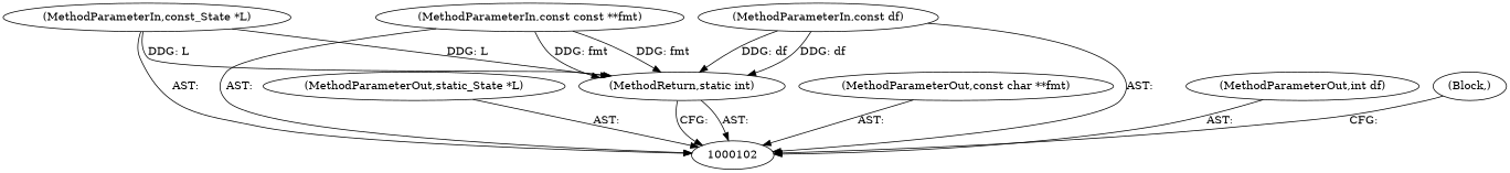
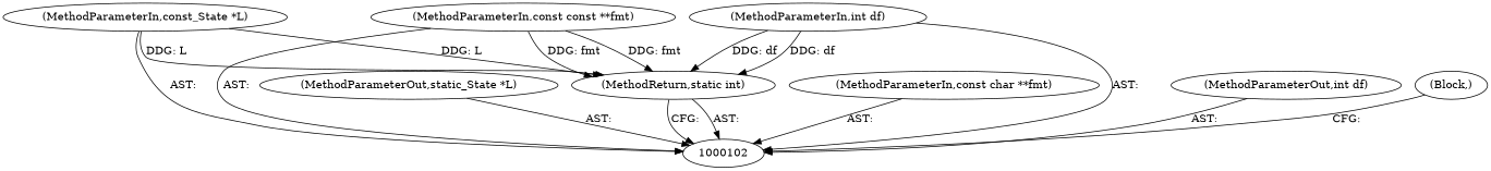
  digraph {
    n1 [label="(MethodReturn,static int)"]
    1000102
    n3 [label="(MethodParameterIn,const_State *L)"]
    n4 [label="(MethodParameterOut,static_State *L)"]
    n5 [label="(MethodParameterIn,const const **fmt)"]
-   n6 [label="(MethodParameterOut,const char **fmt)"]
-   n7 [label="(MethodParameterIn,const df)"]
+   n6 [label="(MethodParameterIn,const char **fmt)"]
+   n7 [label="(MethodParameterIn,int df)"]
    n8 [label="(MethodParameterOut,int df)"]
    n9 [label="(Block,)"]
    n1 -> 1000102 [label="AST: "]
    n1 -> 1000102 [label="CFG: "]
    n3 -> n1 [label="DDG: L"]
    n3 -> n1 [label="DDG: L"]
    n3 -> 1000102 [label="AST: "]
    n4 -> 1000102 [label="AST: "]
    n5 -> n1 [label="DDG: fmt"]
    n5 -> n1 [label="DDG: fmt"]
    n5 -> 1000102 [label="AST: "]
    n6 -> 1000102 [label="AST: "]
    n7 -> n1 [label="DDG: df"]
    n7 -> n1 [label="DDG: df"]
    n7 -> 1000102 [label="AST: "]
    n8 -> 1000102 [label="AST: "]
    n9 -> 1000102 [label="CFG: "]
  }
